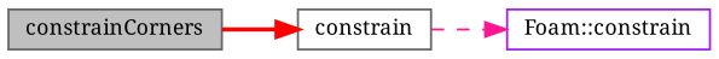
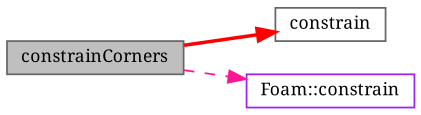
  digraph {
    fontname="Noto Serif"
    rankdir=LR
    node [color=gray40 fontname="Noto Serif" fontsize=10 shape=record]
    edge [fontname="Noto Serif" fontsize=10 labelfontname=FreeSans labelfontsize=10]
    n1 [fillcolor=grey75 fontcolor=black height=0.2 label=constrainCorners style=filled width=0.4]
    n2 [height=0.2 label=constrain width=0.4]
    n3 [color=purple height=0.2 label="Foam::constrain" width=0.4]
    n1 -> n2 [color=red style=bold]
-   n2 -> n3 [color=deeppink style=dashed]
+   n1 -> n3 [color=deeppink style=dashed]
  }
